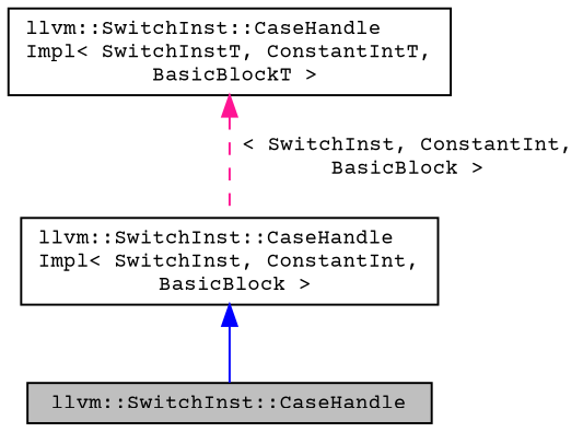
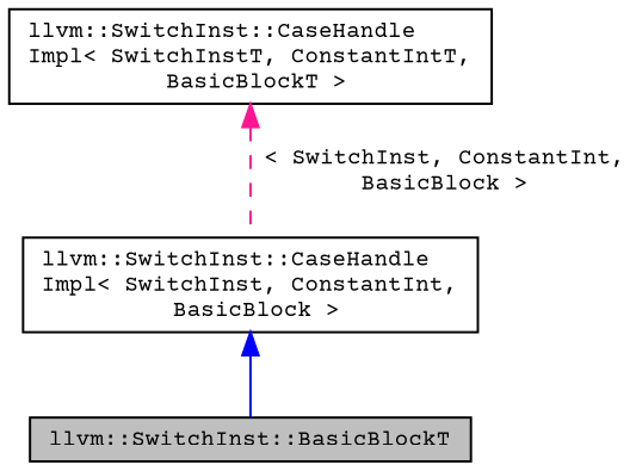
  digraph {
    fontname="Courier Prime"
    node [color=black fontname="Courier Prime" fontsize=10 shape=box]
    edge [dir=back fontname="Courier Prime" fontsize=10 labelfontname=Helvetica labelfontsize=10]
-   n1 [fillcolor=grey75 fontcolor=black height=0.2 label="llvm::SwitchInst::CaseHandle" style=filled width=0.4]
+   n1 [fillcolor=grey75 fontcolor=black height=0.2 label="llvm::SwitchInst::BasicBlockT" style=filled width=0.4]
    n2 [height=0.2 label="llvm::SwitchInst::CaseHandle\lImpl\< SwitchInst, ConstantInt,\l BasicBlock \>" width=0.4]
    n3 [height=0.2 label="llvm::SwitchInst::CaseHandle\lImpl\< SwitchInstT, ConstantIntT,\l BasicBlockT \>" width=0.4]
    n2 -> n1 [color=blue style=solid]
    n3 -> n2 [color=deeppink label=" \< SwitchInst, ConstantInt,\l BasicBlock \>" style=dashed]
  }
